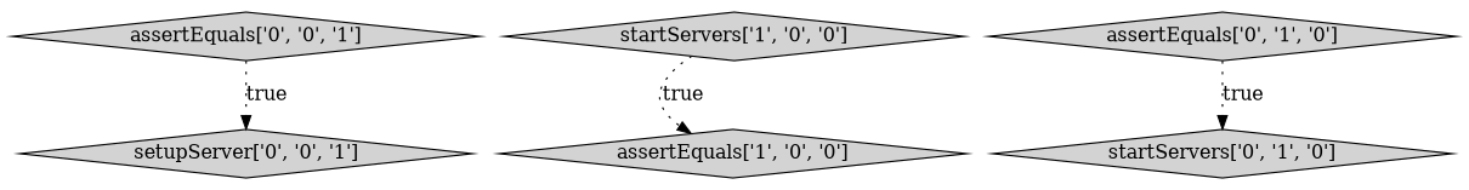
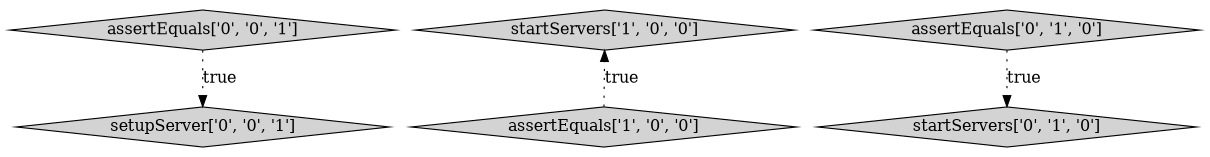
  digraph {
    node [fillcolor=lightgray shape=diamond style=filled]
    edge [style=dotted]
    n1 [label="setupServer['0', '0', '1']"]
    n2 [label="assertEquals['0', '0', '1']"]
    n3 [label="startServers['1', '0', '0']"]
    n4 [label="assertEquals['1', '0', '0']"]
    n5 [label="startServers['0', '1', '0']"]
    n6 [label="assertEquals['0', '1', '0']"]
    n2 -> n1 [label=true]
-   n3 -> n4 [label=true]
+   n4 -> n3 [label=true]
    n6 -> n5 [label=true]
  }
